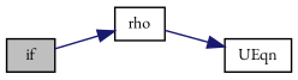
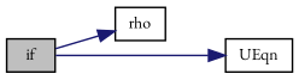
  digraph {
    fontname="EB Garamond"
    rankdir=LR
    node [color=black fontname="EB Garamond" fontsize=10 shape=record]
    edge [color=midnightblue fontname="EB Garamond" fontsize=10 labelfontname=Helvetica labelfontsize=10 style=solid]
    n1 [fillcolor=grey75 fontcolor=black height=0.2 label=if style=filled width=0.4]
    n2 [height=0.2 label=rho width=0.4]
    n3 [height=0.2 label=UEqn width=0.4]
    n1 -> n2
-   n2 -> n3
+   n1 -> n3
  }
